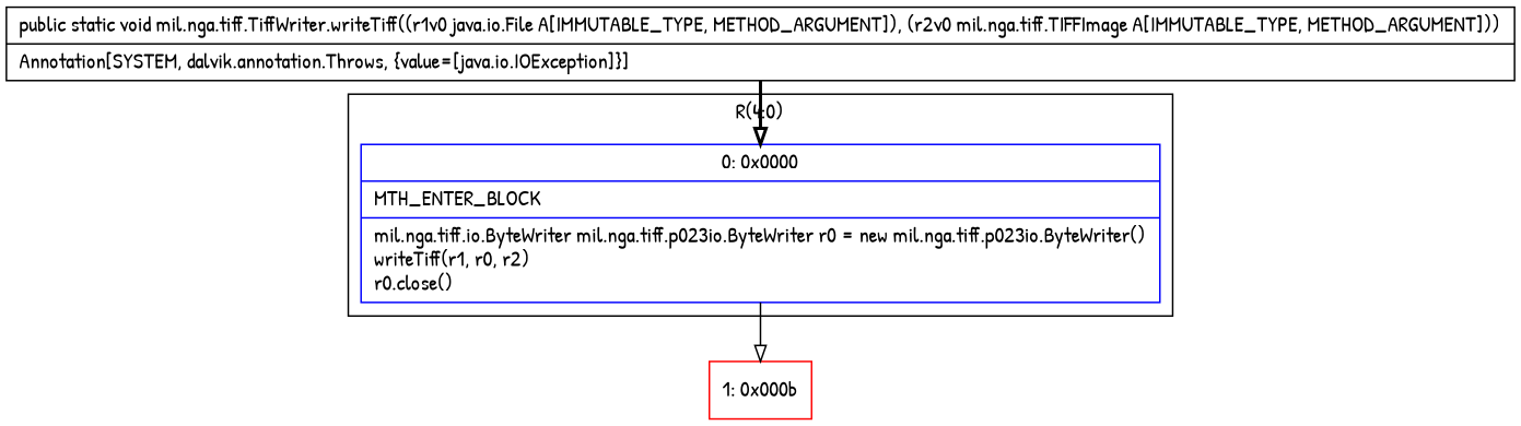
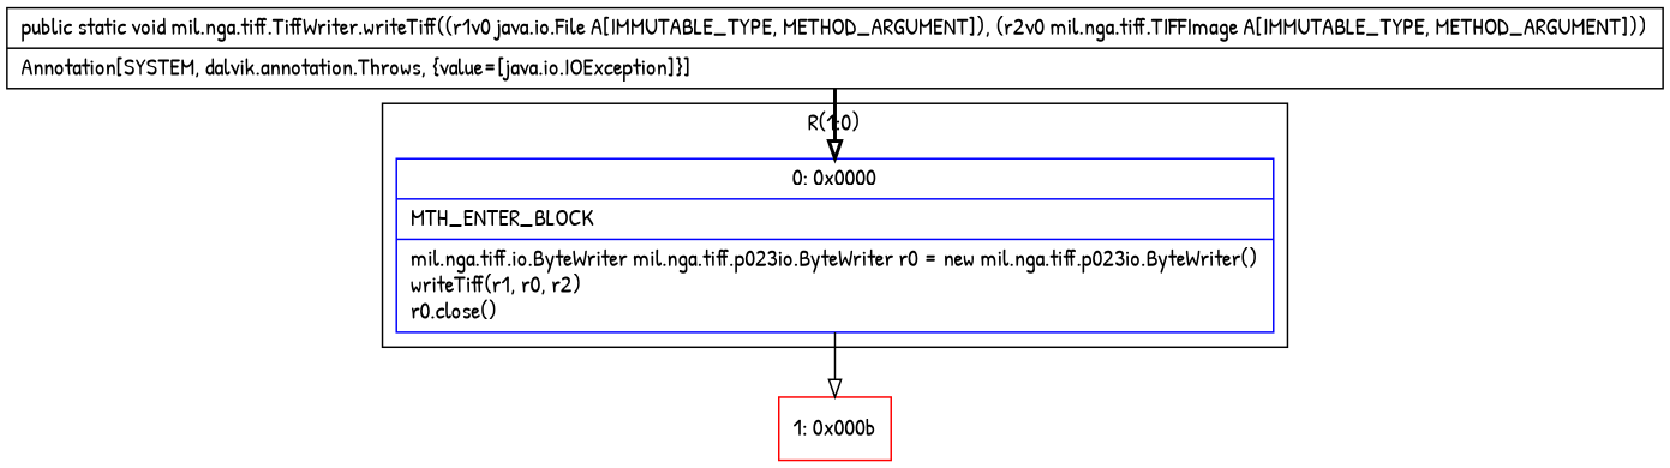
  digraph {
    fontname="Patrick Hand"
    node [shape=record fontname="Patrick Hand"]
    edge [arrowhead=onormal fontname="Patrick Hand"]
    n1 [color=blue label="{0\:\ 0x0000|MTH_ENTER_BLOCK\l|mil.nga.tiff.io.ByteWriter mil.nga.tiff.p023io.ByteWriter r0 = new mil.nga.tiff.p023io.ByteWriter()\lwriteTiff(r1, r0, r2)\lr0.close()\l}"]
    n2 [color=red label="{1\:\ 0x000b}"]
    n3 [label="{public static void mil.nga.tiff.TiffWriter.writeTiff((r1v0 java.io.File A[IMMUTABLE_TYPE, METHOD_ARGUMENT]), (r2v0 mil.nga.tiff.TIFFImage A[IMMUTABLE_TYPE, METHOD_ARGUMENT]))  | Annotation[SYSTEM, dalvik.annotation.Throws, \{value=[java.io.IOException]\}]\l}"]
    subgraph cluster_1 {
-     label="R(4:0)"
+     label="R(1:0)"
      n1
    }
    n1 -> n2 [style=solid]
    n3 -> n1 [style=bold]
  }
